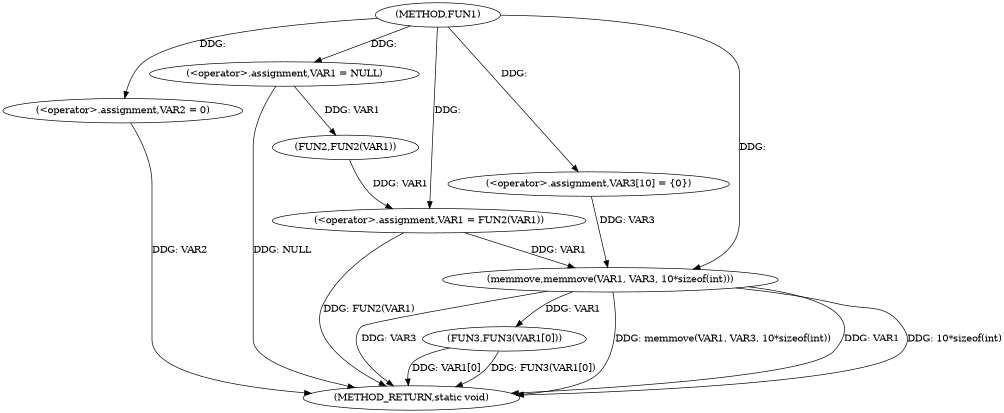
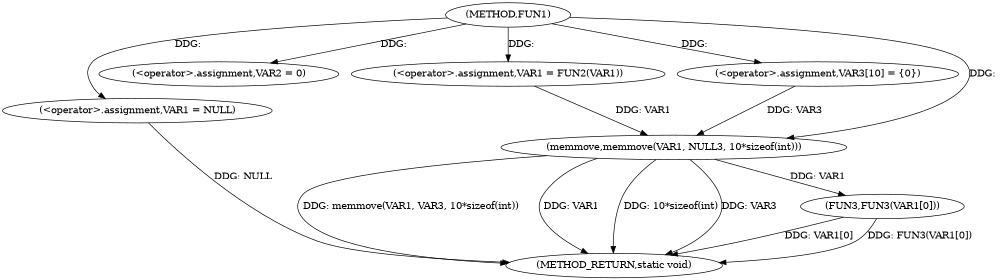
  digraph {
    n1 [label="(METHOD,FUN1)"]
    n2 [label="(<operator>.assignment,VAR1 = NULL)"]
    n3 [label="(<operator>.assignment,VAR2 = 0)"]
    n4 [label="(<operator>.assignment,VAR1 = FUN2(VAR1))"]
    n5 [label="(<operator>.assignment,VAR3[10] = {0})"]
-   n6 [label="(memmove,memmove(VAR1, VAR3, 10*sizeof(int)))"]
-   n7 [label="(FUN2,FUN2(VAR1))"]
+   n6 [label="(memmove,memmove(VAR1, NULL3, 10*sizeof(int)))"]
    n8 [label="(METHOD_RETURN,static void)"]
    n9 [label="(FUN3,FUN3(VAR1[0]))"]
    n1 -> n2 [label="DDG: "]
    n1 -> n3 [label="DDG: "]
    n1 -> n4 [label="DDG: "]
    n1 -> n5 [label="DDG: "]
    n1 -> n6 [label="DDG: "]
-   n2 -> n7 [label="DDG: VAR1"]
    n2 -> n8 [label="DDG: NULL"]
-   n3 -> n8 [label="DDG: VAR2"]
    n4 -> n6 [label="DDG: VAR1"]
-   n4 -> n8 [label="DDG: FUN2(VAR1)"]
    n5 -> n6 [label="DDG: VAR3"]
    n6 -> n8 [label="DDG: memmove(VAR1, VAR3, 10*sizeof(int))"]
    n6 -> n8 [label="DDG: VAR1"]
    n6 -> n8 [label="DDG: 10*sizeof(int)"]
    n6 -> n8 [label="DDG: VAR3"]
    n6 -> n9 [label="DDG: VAR1"]
-   n7 -> n4 [label="DDG: VAR1"]
    n9 -> n8 [label="DDG: VAR1[0]"]
    n9 -> n8 [label="DDG: FUN3(VAR1[0])"]
  }
